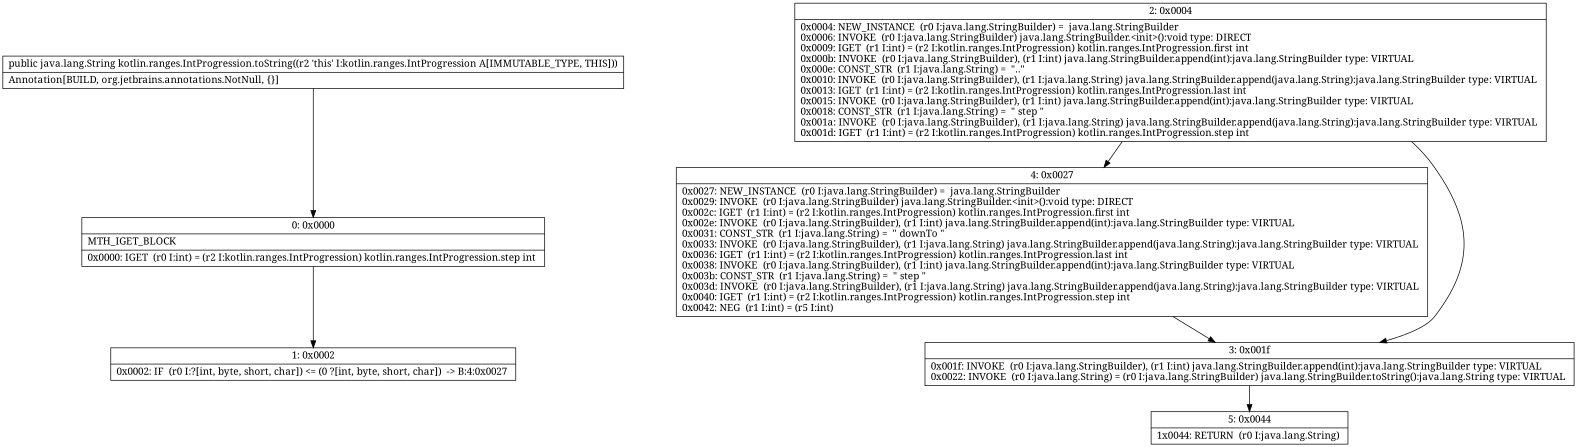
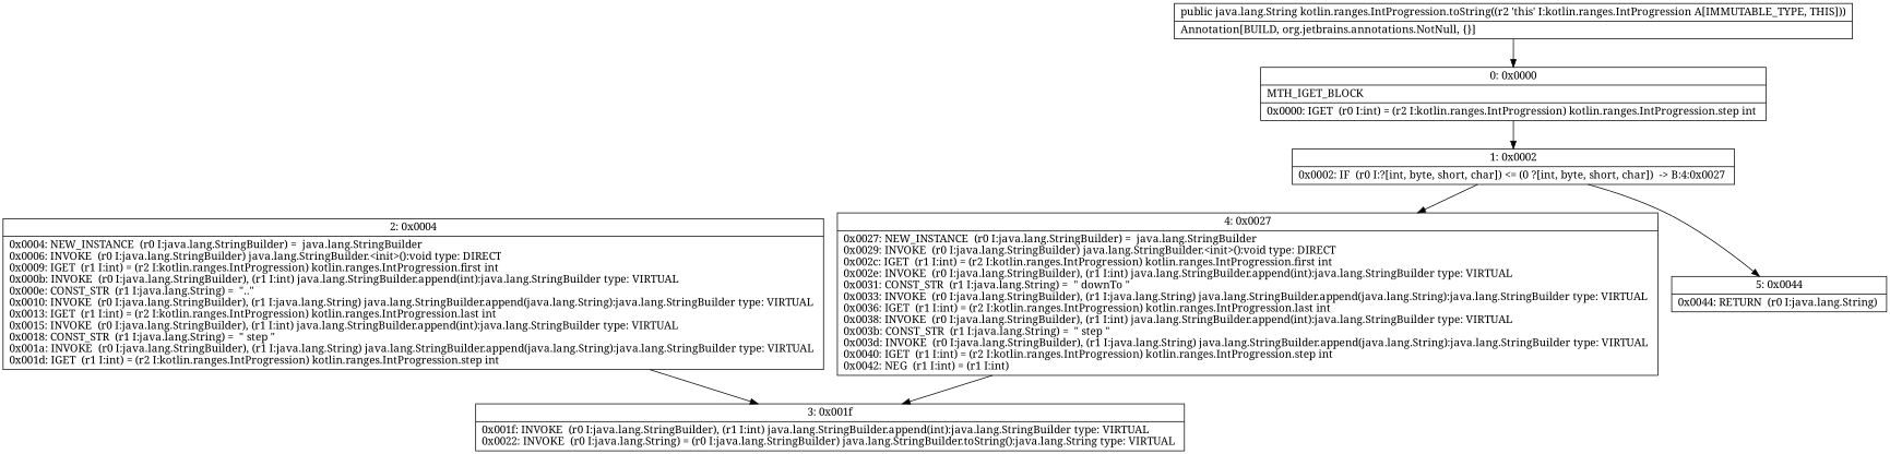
  digraph {
    fontname="Noto Serif"
    node [fontname="Noto Serif" shape=record]
    edge [fontname="Noto Serif"]
    n1 [label="{0\:\ 0x0000|MTH_IGET_BLOCK\l|0x0000: IGET  (r0 I:int) = (r2 I:kotlin.ranges.IntProgression) kotlin.ranges.IntProgression.step int \l}"]
    n2 [label="{1\:\ 0x0002|0x0002: IF  (r0 I:?[int, byte, short, char]) \<= (0 ?[int, byte, short, char])  \-\> B:4:0x0027 \l}"]
-   n3 [label="{4\:\ 0x0027|0x0027: NEW_INSTANCE  (r0 I:java.lang.StringBuilder) =  java.lang.StringBuilder \l0x0029: INVOKE  (r0 I:java.lang.StringBuilder) java.lang.StringBuilder.\<init\>():void type: DIRECT \l0x002c: IGET  (r1 I:int) = (r2 I:kotlin.ranges.IntProgression) kotlin.ranges.IntProgression.first int \l0x002e: INVOKE  (r0 I:java.lang.StringBuilder), (r1 I:int) java.lang.StringBuilder.append(int):java.lang.StringBuilder type: VIRTUAL \l0x0031: CONST_STR  (r1 I:java.lang.String) =  \" downTo \" \l0x0033: INVOKE  (r0 I:java.lang.StringBuilder), (r1 I:java.lang.String) java.lang.StringBuilder.append(java.lang.String):java.lang.StringBuilder type: VIRTUAL \l0x0036: IGET  (r1 I:int) = (r2 I:kotlin.ranges.IntProgression) kotlin.ranges.IntProgression.last int \l0x0038: INVOKE  (r0 I:java.lang.StringBuilder), (r1 I:int) java.lang.StringBuilder.append(int):java.lang.StringBuilder type: VIRTUAL \l0x003b: CONST_STR  (r1 I:java.lang.String) =  \" step \" \l0x003d: INVOKE  (r0 I:java.lang.StringBuilder), (r1 I:java.lang.String) java.lang.StringBuilder.append(java.lang.String):java.lang.StringBuilder type: VIRTUAL \l0x0040: IGET  (r1 I:int) = (r2 I:kotlin.ranges.IntProgression) kotlin.ranges.IntProgression.step int \l0x0042: NEG  (r1 I:int) = (r5 I:int) \l}"]
+   n3 [label="{4\:\ 0x0027|0x0027: NEW_INSTANCE  (r0 I:java.lang.StringBuilder) =  java.lang.StringBuilder \l0x0029: INVOKE  (r0 I:java.lang.StringBuilder) java.lang.StringBuilder.\<init\>():void type: DIRECT \l0x002c: IGET  (r1 I:int) = (r2 I:kotlin.ranges.IntProgression) kotlin.ranges.IntProgression.first int \l0x002e: INVOKE  (r0 I:java.lang.StringBuilder), (r1 I:int) java.lang.StringBuilder.append(int):java.lang.StringBuilder type: VIRTUAL \l0x0031: CONST_STR  (r1 I:java.lang.String) =  \" downTo \" \l0x0033: INVOKE  (r0 I:java.lang.StringBuilder), (r1 I:java.lang.String) java.lang.StringBuilder.append(java.lang.String):java.lang.StringBuilder type: VIRTUAL \l0x0036: IGET  (r1 I:int) = (r2 I:kotlin.ranges.IntProgression) kotlin.ranges.IntProgression.last int \l0x0038: INVOKE  (r0 I:java.lang.StringBuilder), (r1 I:int) java.lang.StringBuilder.append(int):java.lang.StringBuilder type: VIRTUAL \l0x003b: CONST_STR  (r1 I:java.lang.String) =  \" step \" \l0x003d: INVOKE  (r0 I:java.lang.StringBuilder), (r1 I:java.lang.String) java.lang.StringBuilder.append(java.lang.String):java.lang.StringBuilder type: VIRTUAL \l0x0040: IGET  (r1 I:int) = (r2 I:kotlin.ranges.IntProgression) kotlin.ranges.IntProgression.step int \l0x0042: NEG  (r1 I:int) = (r1 I:int) \l}"]
    n4 [label="{2\:\ 0x0004|0x0004: NEW_INSTANCE  (r0 I:java.lang.StringBuilder) =  java.lang.StringBuilder \l0x0006: INVOKE  (r0 I:java.lang.StringBuilder) java.lang.StringBuilder.\<init\>():void type: DIRECT \l0x0009: IGET  (r1 I:int) = (r2 I:kotlin.ranges.IntProgression) kotlin.ranges.IntProgression.first int \l0x000b: INVOKE  (r0 I:java.lang.StringBuilder), (r1 I:int) java.lang.StringBuilder.append(int):java.lang.StringBuilder type: VIRTUAL \l0x000e: CONST_STR  (r1 I:java.lang.String) =  \"..\" \l0x0010: INVOKE  (r0 I:java.lang.StringBuilder), (r1 I:java.lang.String) java.lang.StringBuilder.append(java.lang.String):java.lang.StringBuilder type: VIRTUAL \l0x0013: IGET  (r1 I:int) = (r2 I:kotlin.ranges.IntProgression) kotlin.ranges.IntProgression.last int \l0x0015: INVOKE  (r0 I:java.lang.StringBuilder), (r1 I:int) java.lang.StringBuilder.append(int):java.lang.StringBuilder type: VIRTUAL \l0x0018: CONST_STR  (r1 I:java.lang.String) =  \" step \" \l0x001a: INVOKE  (r0 I:java.lang.StringBuilder), (r1 I:java.lang.String) java.lang.StringBuilder.append(java.lang.String):java.lang.StringBuilder type: VIRTUAL \l0x001d: IGET  (r1 I:int) = (r2 I:kotlin.ranges.IntProgression) kotlin.ranges.IntProgression.step int \l}"]
    n5 [label="{3\:\ 0x001f|0x001f: INVOKE  (r0 I:java.lang.StringBuilder), (r1 I:int) java.lang.StringBuilder.append(int):java.lang.StringBuilder type: VIRTUAL \l0x0022: INVOKE  (r0 I:java.lang.String) = (r0 I:java.lang.StringBuilder) java.lang.StringBuilder.toString():java.lang.String type: VIRTUAL \l}"]
-   n6 [label="{5\:\ 0x0044|1x0044: RETURN  (r0 I:java.lang.String) \l}"]
+   n6 [label="{5\:\ 0x0044|0x0044: RETURN  (r0 I:java.lang.String) \l}"]
    n7 [label="{public java.lang.String kotlin.ranges.IntProgression.toString((r2 'this' I:kotlin.ranges.IntProgression A[IMMUTABLE_TYPE, THIS]))  | Annotation[BUILD, org.jetbrains.annotations.NotNull, \{\}]\l}"]
    n1 -> n2
-   n4 -> n3
+   n2 -> n3
    n3 -> n5
    n4 -> n5
-   n5 -> n6
+   n2 -> n6
    n7 -> n1
  }
